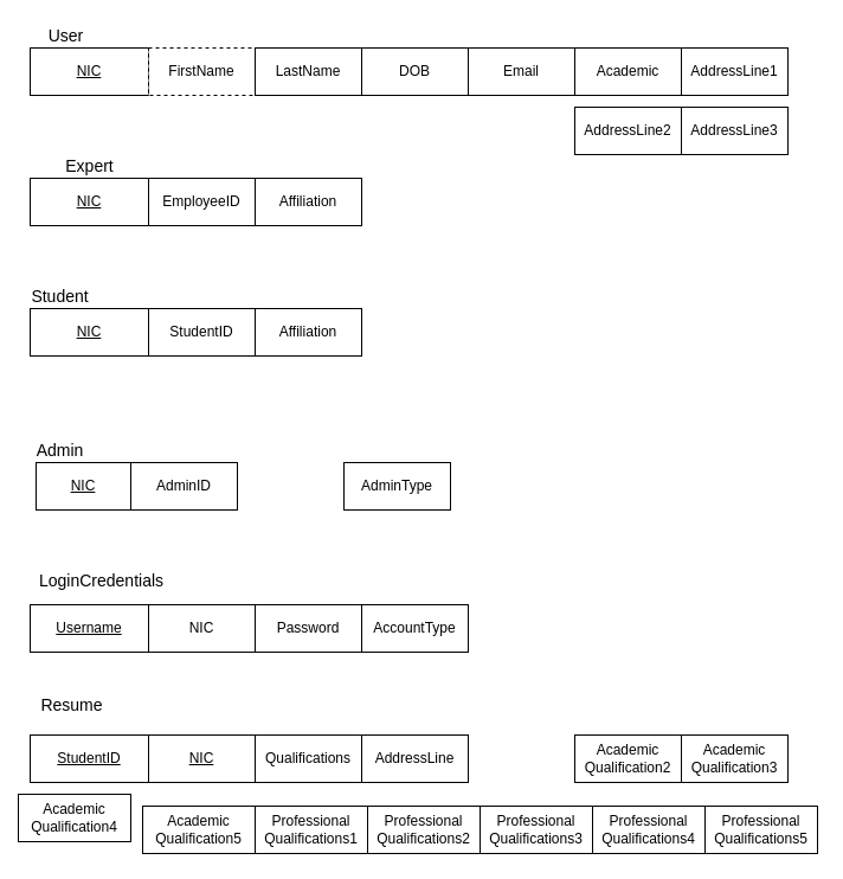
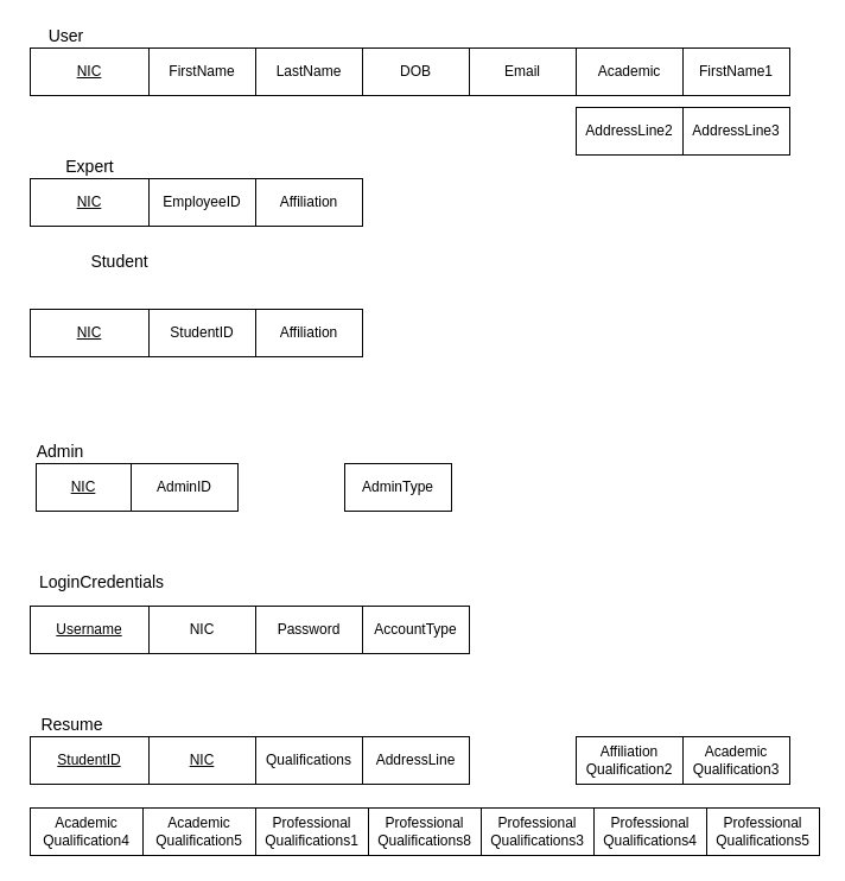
  <mxCell id="0" />
  <mxCell id="1" parent="0" />
  <mxCell id="2" value="&lt;font style=&quot;font-size: 14px&quot;&gt;User&lt;/font&gt;" style="text;html=1;align=center;verticalAlign=middle;resizable=0;points=[];autosize=1;" vertex="1" parent="1"><mxGeometry x="30" y="20" width="50" height="20" as="geometry" /></mxCell>
  <mxCell id="3" value="&lt;font style=&quot;font-size: 14px&quot;&gt;Expert&lt;/font&gt;" style="text;html=1;align=center;verticalAlign=middle;resizable=0;points=[];autosize=1;" vertex="1" parent="1"><mxGeometry x="45" y="130" width="60" height="20" as="geometry" /></mxCell>
- <mxCell id="4" value="&lt;font style=&quot;font-size: 14px&quot;&gt;Student&lt;/font&gt;" style="text;html=1;align=center;verticalAlign=middle;resizable=0;points=[];autosize=1;" vertex="1" parent="1"><mxGeometry x="20" y="240" width="60" height="20" as="geometry" /></mxCell>
+ <mxCell id="4" value="&lt;font style=&quot;font-size: 14px&quot;&gt;Student&lt;/font&gt;" style="text;html=1;align=center;verticalAlign=middle;resizable=0;points=[];autosize=1;" vertex="1" parent="1"><mxGeometry x="70" y="210" width="60" height="20" as="geometry" /></mxCell>
  <mxCell id="5" value="&lt;font style=&quot;font-size: 14px&quot;&gt;Admin&lt;/font&gt;" style="text;html=1;align=center;verticalAlign=middle;resizable=0;points=[];autosize=1;" vertex="1" parent="1"><mxGeometry x="20" y="370" width="60" height="20" as="geometry" /></mxCell>
  <mxCell id="6" value="&lt;font style=&quot;font-size: 14px&quot;&gt;LoginCredentials&lt;/font&gt;" style="text;html=1;align=center;verticalAlign=middle;resizable=0;points=[];autosize=1;" vertex="1" parent="1"><mxGeometry x="25" y="480" width="120" height="20" as="geometry" /></mxCell>
- <mxCell id="7" value="&lt;font style=&quot;font-size: 14px&quot;&gt;Resume&lt;/font&gt;" style="text;html=1;align=center;verticalAlign=middle;resizable=0;points=[];autosize=1;" vertex="1" parent="1"><mxGeometry x="25" y="585" width="70" height="20" as="geometry" /></mxCell>
+ <mxCell id="7" value="&lt;font style=&quot;font-size: 14px&quot;&gt;Resume&lt;/font&gt;" style="text;html=1;align=center;verticalAlign=middle;resizable=0;points=[];autosize=1;" vertex="1" parent="1"><mxGeometry x="25" y="600" width="70" height="20" as="geometry" /></mxCell>
  <mxCell id="8" value="&lt;u&gt;&lt;font style=&quot;font-size: 12px&quot;&gt;NIC&lt;/font&gt;&lt;/u&gt;" style="rounded=0;whiteSpace=wrap;html=1;" vertex="1" parent="1"><mxGeometry x="25" y="40" width="100" height="40" as="geometry" /></mxCell>
- <mxCell id="9" value="FirstName" style="rounded=0;whiteSpace=wrap;html=1;fontStyle=0;dashed=1;" vertex="1" parent="1"><mxGeometry x="125" y="40" width="90" height="40" as="geometry" /></mxCell>
+ <mxCell id="9" value="FirstName" style="rounded=0;whiteSpace=wrap;html=1;fontStyle=0" vertex="1" parent="1"><mxGeometry x="125" y="40" width="90" height="40" as="geometry" /></mxCell>
  <mxCell id="10" value="DOB" style="rounded=0;whiteSpace=wrap;html=1;" vertex="1" parent="1"><mxGeometry x="305" y="40" width="90" height="40" as="geometry" /></mxCell>
  <mxCell id="11" value="&lt;span&gt;AddressLine2&lt;/span&gt;" style="rounded=0;whiteSpace=wrap;html=1;" vertex="1" parent="1"><mxGeometry x="485" y="90" width="90" height="40" as="geometry" /></mxCell>
  <mxCell id="12" value="AddressLine3" style="rounded=0;whiteSpace=wrap;html=1;" vertex="1" parent="1"><mxGeometry x="575" y="90" width="90" height="40" as="geometry" /></mxCell>
  <mxCell id="13" value="&lt;u&gt;&lt;font style=&quot;font-size: 12px&quot;&gt;NIC&lt;/font&gt;&lt;/u&gt;" style="rounded=0;whiteSpace=wrap;html=1;" vertex="1" parent="1"><mxGeometry x="25" y="150" width="100" height="40" as="geometry" /></mxCell>
  <mxCell id="14" value="EmployeeID" style="rounded=0;whiteSpace=wrap;html=1;" vertex="1" parent="1"><mxGeometry x="125" y="150" width="90" height="40" as="geometry" /></mxCell>
  <mxCell id="15" value="Affiliation" style="rounded=0;whiteSpace=wrap;html=1;" vertex="1" parent="1"><mxGeometry x="215" y="150" width="90" height="40" as="geometry" /></mxCell>
  <mxCell id="16" value="&lt;u&gt;&lt;font style=&quot;font-size: 12px&quot;&gt;NIC&lt;/font&gt;&lt;/u&gt;" style="rounded=0;whiteSpace=wrap;html=1;" vertex="1" parent="1"><mxGeometry x="25" y="260" width="100" height="40" as="geometry" /></mxCell>
  <mxCell id="17" value="StudentID" style="rounded=0;whiteSpace=wrap;html=1;" vertex="1" parent="1"><mxGeometry x="125" y="260" width="90" height="40" as="geometry" /></mxCell>
  <mxCell id="18" value="Affiliation" style="rounded=0;whiteSpace=wrap;html=1;" vertex="1" parent="1"><mxGeometry x="215" y="260" width="90" height="40" as="geometry" /></mxCell>
  <mxCell id="19" value="&lt;u&gt;&lt;font style=&quot;font-size: 12px&quot;&gt;NIC&lt;/font&gt;&lt;/u&gt;" style="rounded=0;whiteSpace=wrap;html=1;" vertex="1" parent="1"><mxGeometry x="30" y="390" width="80" height="40" as="geometry" /></mxCell>
  <mxCell id="20" value="AdminID" style="rounded=0;whiteSpace=wrap;html=1;" vertex="1" parent="1"><mxGeometry x="110" y="390" width="90" height="40" as="geometry" /></mxCell>
  <mxCell id="21" value="AdminType" style="rounded=0;whiteSpace=wrap;html=1;" vertex="1" parent="1"><mxGeometry x="290" y="390" width="90" height="40" as="geometry" /></mxCell>
  <mxCell id="22" value="&lt;u&gt;&lt;font style=&quot;font-size: 12px&quot;&gt;Username&lt;/font&gt;&lt;/u&gt;" style="rounded=0;whiteSpace=wrap;html=1;" vertex="1" parent="1"><mxGeometry x="25" y="510" width="100" height="40" as="geometry" /></mxCell>
  <mxCell id="23" value="NIC" style="rounded=0;whiteSpace=wrap;html=1;" vertex="1" parent="1"><mxGeometry x="125" y="510" width="90" height="40" as="geometry" /></mxCell>
  <mxCell id="24" value="Password" style="rounded=0;whiteSpace=wrap;html=1;" vertex="1" parent="1"><mxGeometry x="215" y="510" width="90" height="40" as="geometry" /></mxCell>
  <mxCell id="25" value="AccountType" style="rounded=0;whiteSpace=wrap;html=1;" vertex="1" parent="1"><mxGeometry x="305" y="510" width="90" height="40" as="geometry" /></mxCell>
- <mxCell id="26" value="Academic&lt;br&gt;Qualification2" style="rounded=0;whiteSpace=wrap;html=1;" vertex="1" parent="1"><mxGeometry x="485" y="620" width="90" height="40" as="geometry" /></mxCell>
+ <mxCell id="26" value="Affiliation&lt;br&gt;Qualification2" style="rounded=0;whiteSpace=wrap;html=1;" vertex="1" parent="1"><mxGeometry x="485" y="620" width="90" height="40" as="geometry" /></mxCell>
  <mxCell id="27" value="Academic&lt;br&gt;Qualification3" style="rounded=0;whiteSpace=wrap;html=1;" vertex="1" parent="1"><mxGeometry x="575" y="620" width="90" height="40" as="geometry" /></mxCell>
- <mxCell id="28" value="Academic&lt;br&gt;Qualification4" style="rounded=0;whiteSpace=wrap;html=1;" vertex="1" parent="1"><mxGeometry x="15" y="670" width="95" height="40" as="geometry" /></mxCell>
+ <mxCell id="28" value="Academic&lt;br&gt;Qualification4" style="rounded=0;whiteSpace=wrap;html=1;" vertex="1" parent="1"><mxGeometry x="25" y="680" width="95" height="40" as="geometry" /></mxCell>
  <mxCell id="29" value="Academic&lt;br&gt;Qualification5" style="rounded=0;whiteSpace=wrap;html=1;" vertex="1" parent="1"><mxGeometry x="120" y="680" width="95" height="40" as="geometry" /></mxCell>
  <mxCell id="30" value="Professional&lt;br&gt;Qualifications1" style="rounded=0;whiteSpace=wrap;html=1;" vertex="1" parent="1"><mxGeometry x="215" y="680" width="95" height="40" as="geometry" /></mxCell>
- <mxCell id="31" value="Professional&lt;br&gt;Qualifications2" style="rounded=0;whiteSpace=wrap;html=1;" vertex="1" parent="1"><mxGeometry x="310" y="680" width="95" height="40" as="geometry" /></mxCell>
+ <mxCell id="31" value="Professional&lt;br&gt;Qualifications8" style="rounded=0;whiteSpace=wrap;html=1;" vertex="1" parent="1"><mxGeometry x="310" y="680" width="95" height="40" as="geometry" /></mxCell>
  <mxCell id="32" value="Professional&lt;br&gt;Qualifications3" style="rounded=0;whiteSpace=wrap;html=1;" vertex="1" parent="1"><mxGeometry x="405" y="680" width="95" height="40" as="geometry" /></mxCell>
  <mxCell id="33" value="Professional&lt;br&gt;Qualifications4" style="rounded=0;whiteSpace=wrap;html=1;" vertex="1" parent="1"><mxGeometry x="500" y="680" width="95" height="40" as="geometry" /></mxCell>
  <mxCell id="34" value="Professional&lt;br&gt;Qualifications5" style="rounded=0;whiteSpace=wrap;html=1;" vertex="1" parent="1"><mxGeometry x="595" y="680" width="95" height="40" as="geometry" /></mxCell>
  <mxCell id="35" value="&lt;u&gt;&lt;font style=&quot;font-size: 12px&quot;&gt;StudentID&lt;/font&gt;&lt;/u&gt;" style="rounded=0;whiteSpace=wrap;html=1;" vertex="1" parent="1"><mxGeometry x="25" y="620" width="100" height="40" as="geometry" /></mxCell>
  <mxCell id="36" value="&lt;u&gt;NIC&lt;/u&gt;" style="rounded=0;whiteSpace=wrap;html=1;" vertex="1" parent="1"><mxGeometry x="125" y="620" width="90" height="40" as="geometry" /></mxCell>
  <mxCell id="37" value="Qualifications" style="rounded=0;whiteSpace=wrap;html=1;" vertex="1" parent="1"><mxGeometry x="215" y="620" width="90" height="40" as="geometry" /></mxCell>
  <mxCell id="38" value="AddressLine" style="rounded=0;whiteSpace=wrap;html=1;" vertex="1" parent="1"><mxGeometry x="305" y="620" width="90" height="40" as="geometry" /></mxCell>
  <mxCell id="39" value="Email" style="rounded=0;whiteSpace=wrap;html=1;" vertex="1" parent="1"><mxGeometry x="395" y="40" width="90" height="40" as="geometry" /></mxCell>
  <mxCell id="40" value="LastName" style="rounded=0;whiteSpace=wrap;html=1;" vertex="1" parent="1"><mxGeometry x="215" y="40" width="90" height="40" as="geometry" /></mxCell>
  <mxCell id="41" value="Academic" style="rounded=0;whiteSpace=wrap;html=1;" vertex="1" parent="1"><mxGeometry x="485" y="40" width="90" height="40" as="geometry" /></mxCell>
- <mxCell id="42" value="AddressLine1" style="rounded=0;whiteSpace=wrap;html=1;" vertex="1" parent="1"><mxGeometry x="575" y="40" width="90" height="40" as="geometry" /></mxCell>
+ <mxCell id="42" value="FirstName1" style="rounded=0;whiteSpace=wrap;html=1;" vertex="1" parent="1"><mxGeometry x="575" y="40" width="90" height="40" as="geometry" /></mxCell>
